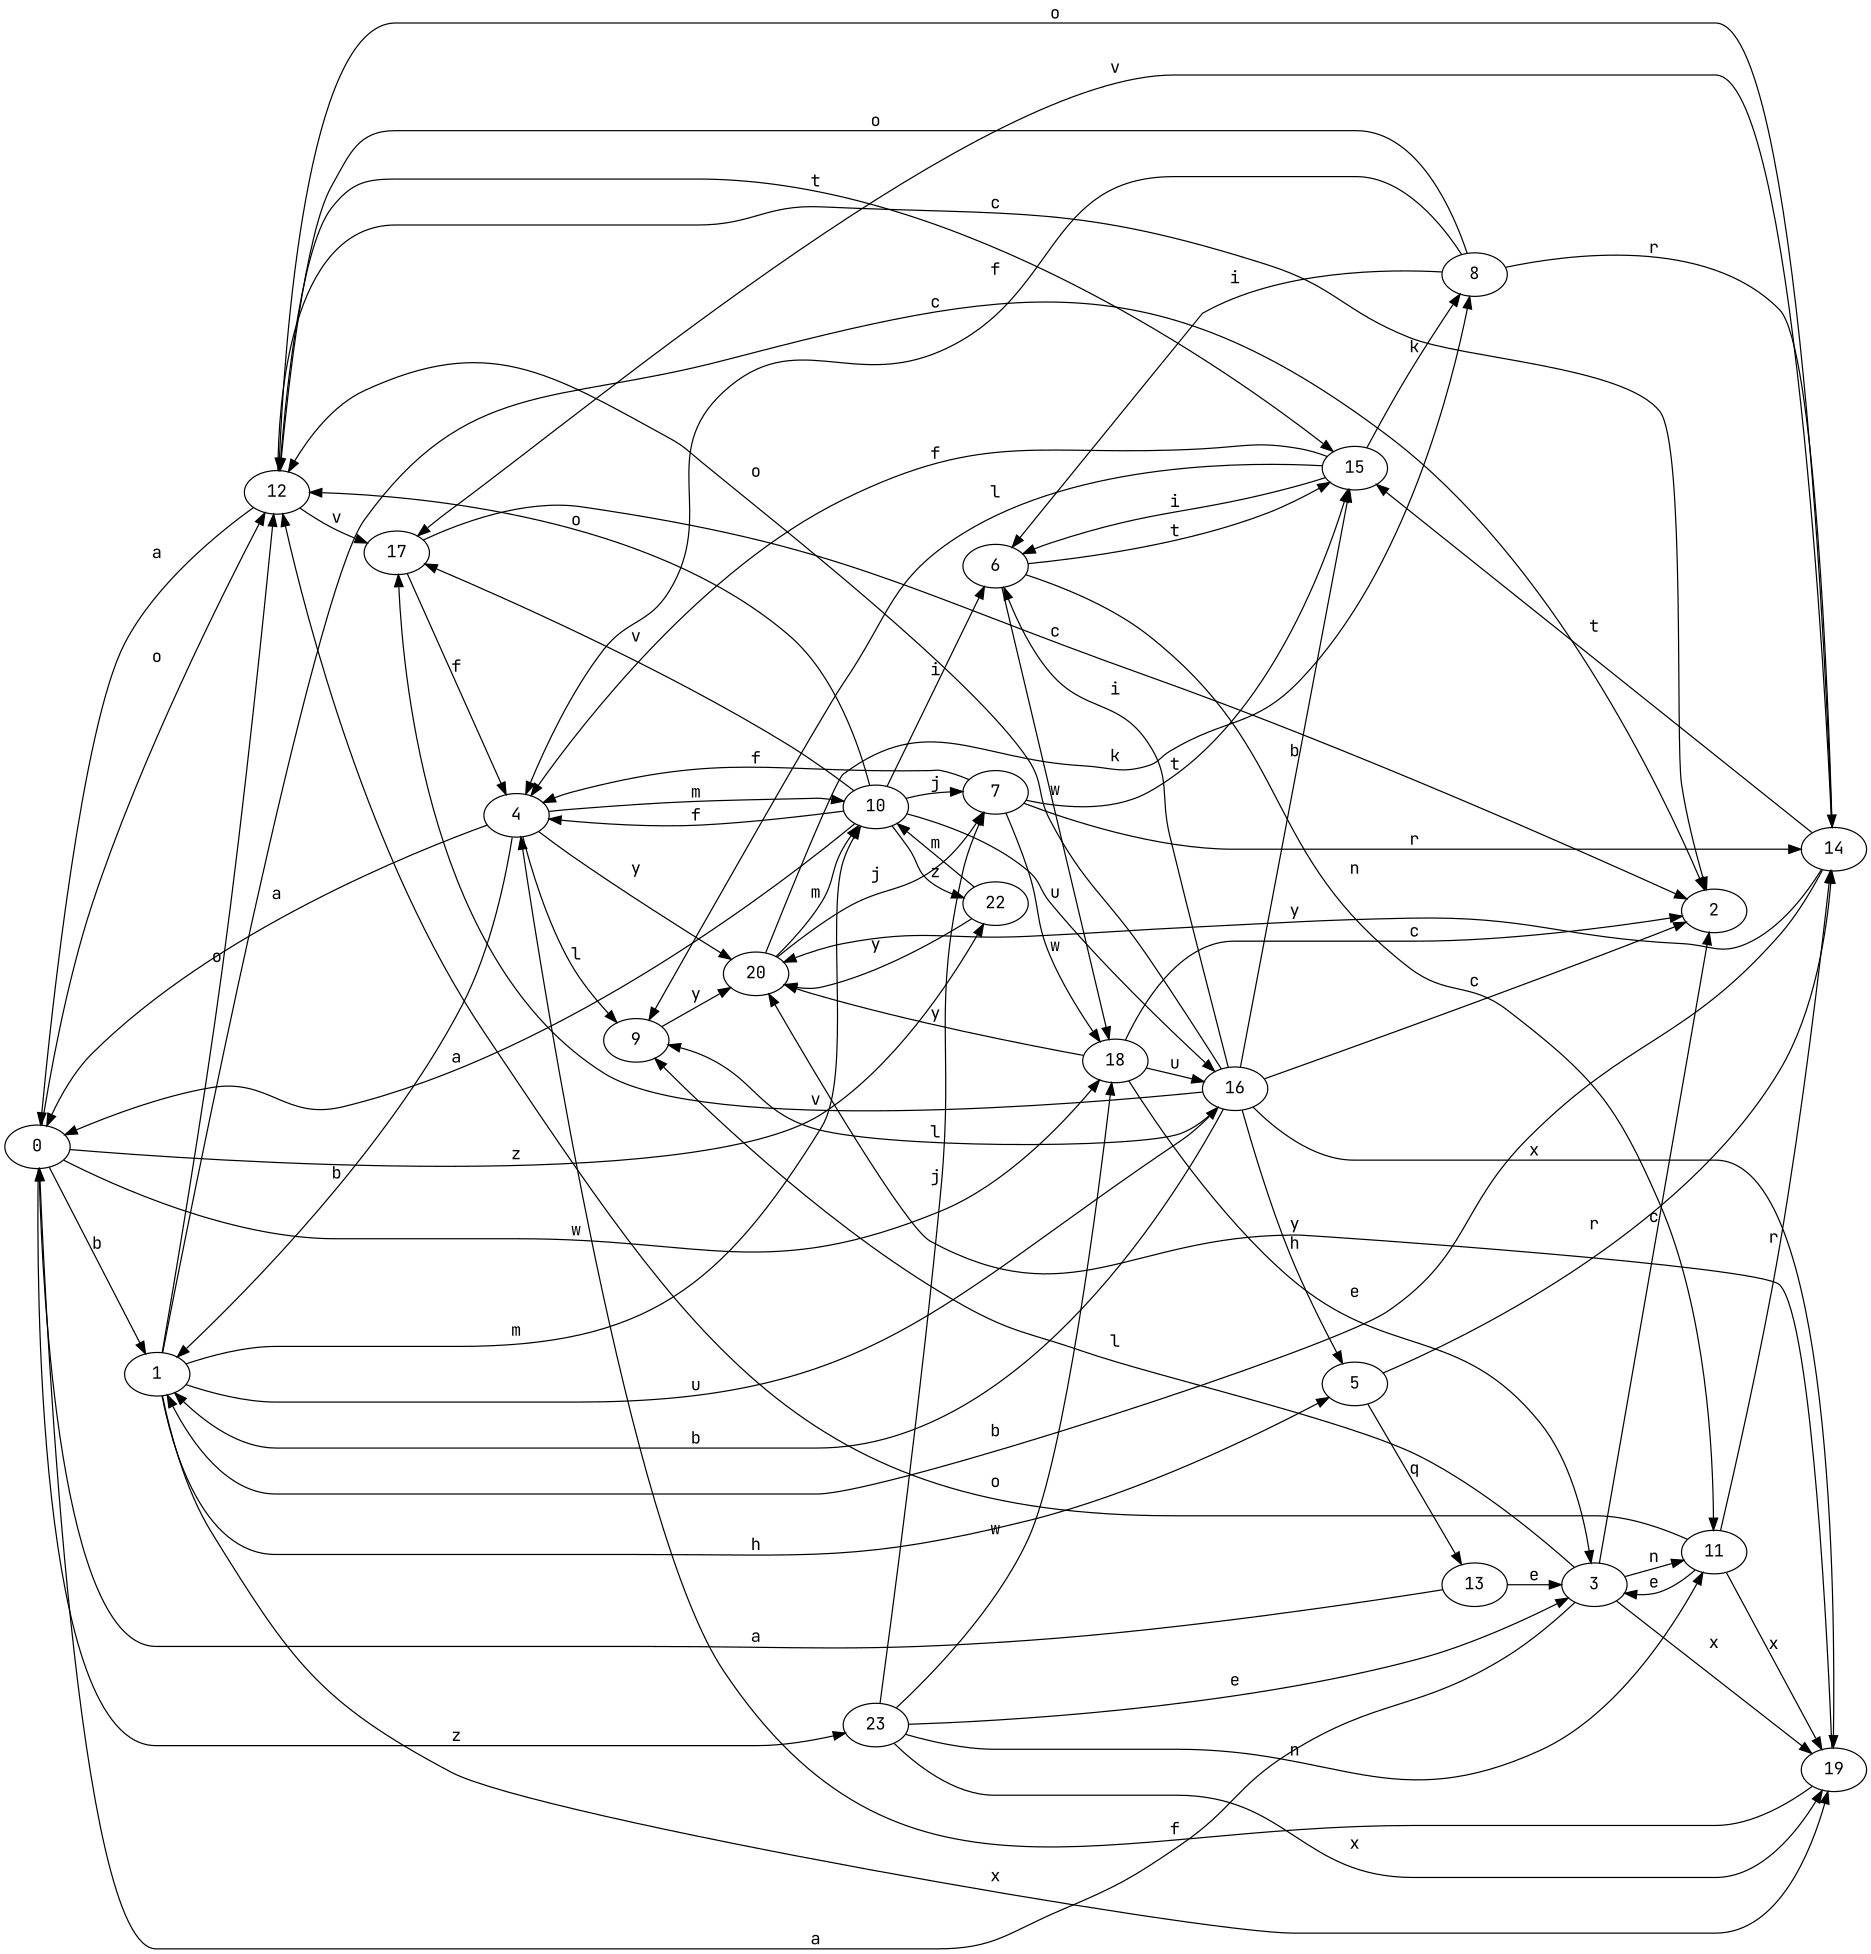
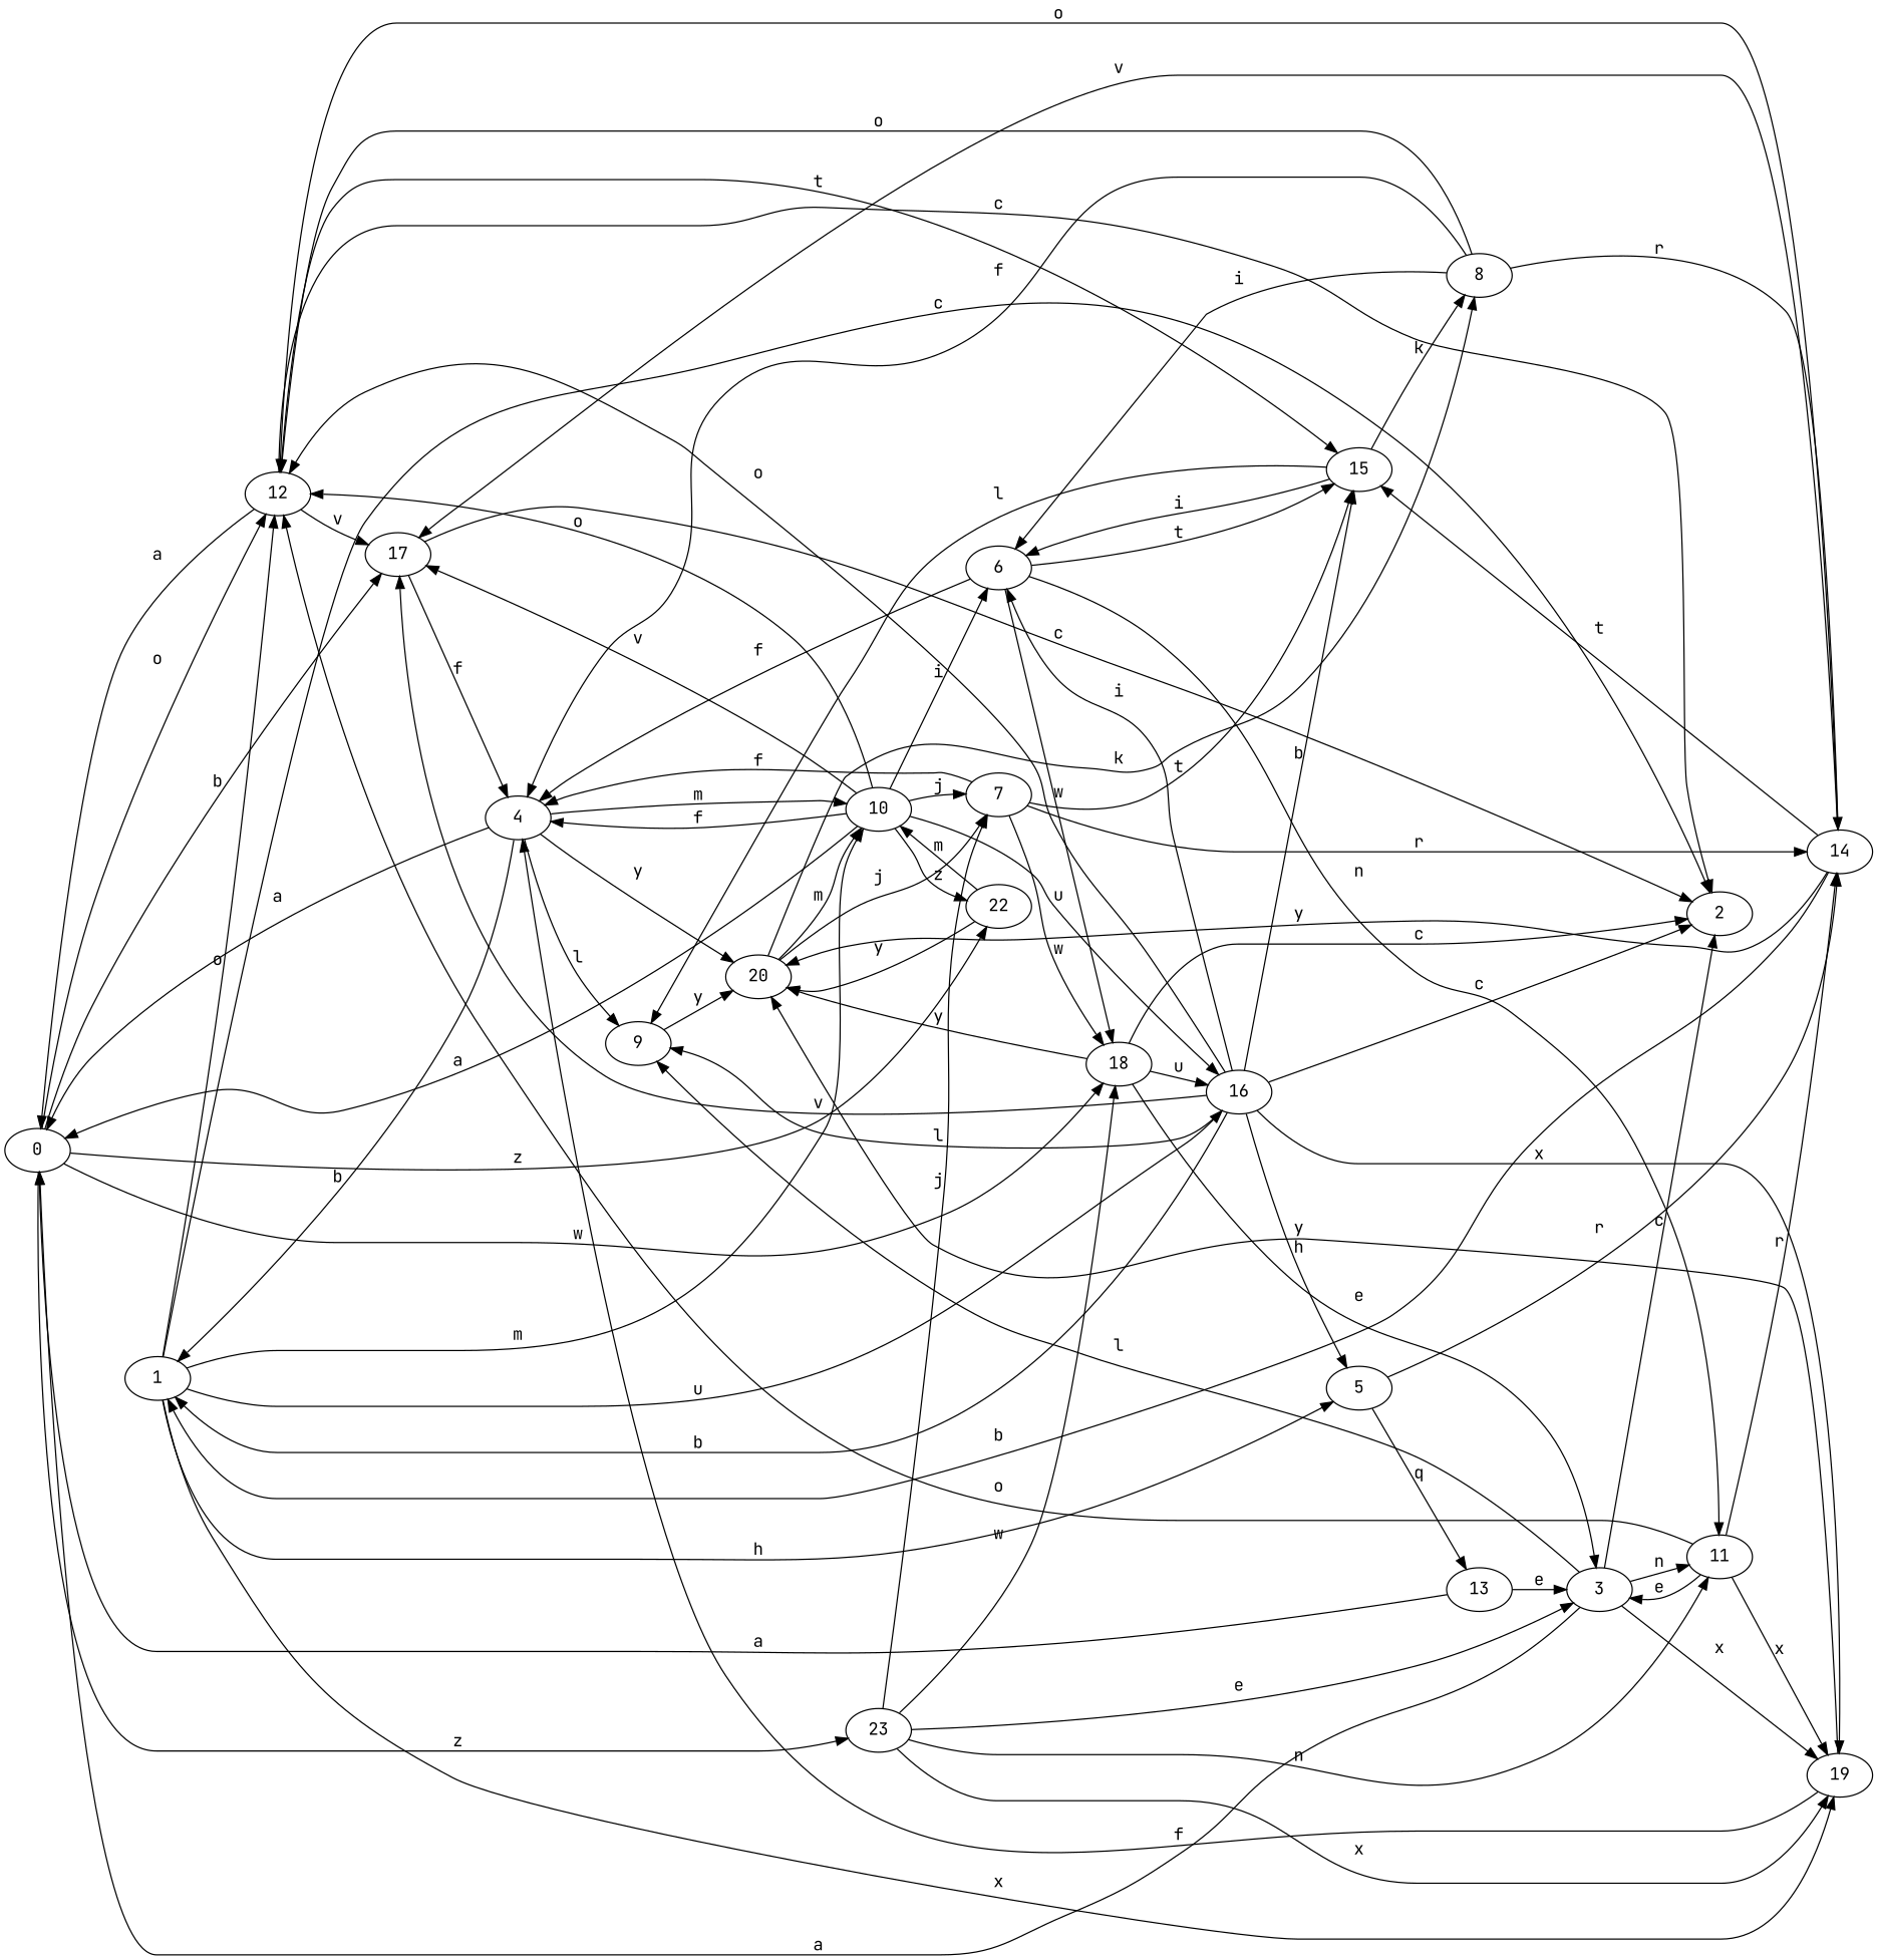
  strict digraph {
    fontname="JetBrains Mono"
    rankdir=LR
    node [fontname="JetBrains Mono"]
    edge [fontname="JetBrains Mono"]
    0
    1
    12
    18
    23
    n6 [label=22]
    2
    5
    10
    16
    19
    15
    17
    3
    20
    11
    7
    13
    14
    4
    6
    9
    8
-   0 -> 1 [label=b]
+   0 -> 17 [label=b]
    0 -> 12 [label=o]
    0 -> 18 [label=w]
    0 -> 23 [label=z]
    0 -> n6 [label=z]
    1 -> 12 [label=o]
    1 -> 2 [label=c]
    1 -> 5 [label=h]
    1 -> 10 [label=m]
    1 -> 16 [label=u]
    1 -> 19 [label=x]
    12 -> 0 [label=a]
    12 -> 2 [label=c]
    12 -> 15 [label=t]
    12 -> 17 [label=v]
    18 -> 2 [label=c]
    18 -> 16 [label=u]
    18 -> 3 [label=e]
    18 -> 20 [label=y]
    23 -> 18 [label=w]
    23 -> 19 [label=x]
    23 -> 3 [label=e]
    23 -> 11 [label=n]
    23 -> 7 [label=j]
    n6 -> 10 [label=m]
    n6 -> 20 [label=y]
    5 -> 13 [label=q]
    5 -> 14 [label=r]
    10 -> 0 [label=a]
    10 -> 12 [label=o]
    10 -> n6 [label=z]
    10 -> 16 [label=u]
    10 -> 17 [label=v]
    10 -> 7 [label=j]
    10 -> 4 [label=f]
    10 -> 6 [label=i]
    16 -> 1 [label=b]
    16 -> 12 [label=o]
    16 -> 2 [label=c]
    16 -> 5 [label=h]
    16 -> 19 [label=x]
    16 -> 15 [label=b]
    16 -> 17 [label=v]
    16 -> 6 [label=i]
    16 -> 9 [label=l]
    19 -> 20 [label=y]
    19 -> 4 [label=f]
-   15 -> 4 [label=f]
+   6 -> 4 [label=f]
    15 -> 6 [label=i]
    15 -> 9 [label=l]
    15 -> 8 [label=k]
    17 -> 2 [label=c]
    17 -> 4 [label=f]
    3 -> 0 [label=a]
    3 -> 2 [label=c]
    3 -> 19 [label=x]
    3 -> 11 [label=n]
    3 -> 9 [label=l]
    20 -> 10 [label=m]
    20 -> 7 [label=j]
    20 -> 8 [label=k]
    11 -> 12 [label=o]
    11 -> 19 [label=x]
    11 -> 3 [label=e]
    11 -> 14 [label=r]
    7 -> 18 [label=w]
    7 -> 15 [label=t]
    7 -> 14 [label=r]
    7 -> 4 [label=f]
    13 -> 0 [label=a]
    13 -> 3 [label=e]
    14 -> 1 [label=b]
    14 -> 12 [label=o]
    14 -> 15 [label=t]
    14 -> 17 [label=v]
    14 -> 20 [label=y]
    4 -> 0 [label=a]
    4 -> 1 [label=b]
    4 -> 10 [label=m]
    4 -> 20 [label=y]
    4 -> 9 [label=l]
    6 -> 18 [label=w]
    6 -> 15 [label=t]
    6 -> 11 [label=n]
    9 -> 20 [label=y]
    8 -> 12 [label=o]
    8 -> 14 [label=r]
    8 -> 4 [label=f]
    8 -> 6 [label=i]
  }
